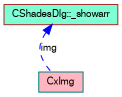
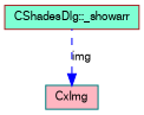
  digraph {
    node [fontname=FreeSans fontsize=10 shape=record style=filled]
    n1 [color=brown fillcolor=aquamarine fontcolor=black height=0.2 label="CShadesDlg::_showarr" width=0.4]
    n2 [color=teal fillcolor=lightpink height=0.2 label=CxImg width=0.4]
-   n1 -> n2 [color=blue dir=back fontname=FreeSans fontsize=10 label=img labelfontname=FreeSans labelfontsize=10 style=dashed]
+   n2 -> n1 [color=blue dir=back fontname=FreeSans fontsize=10 label=img labelfontname=FreeSans labelfontsize=10 style=dashed]
  }
